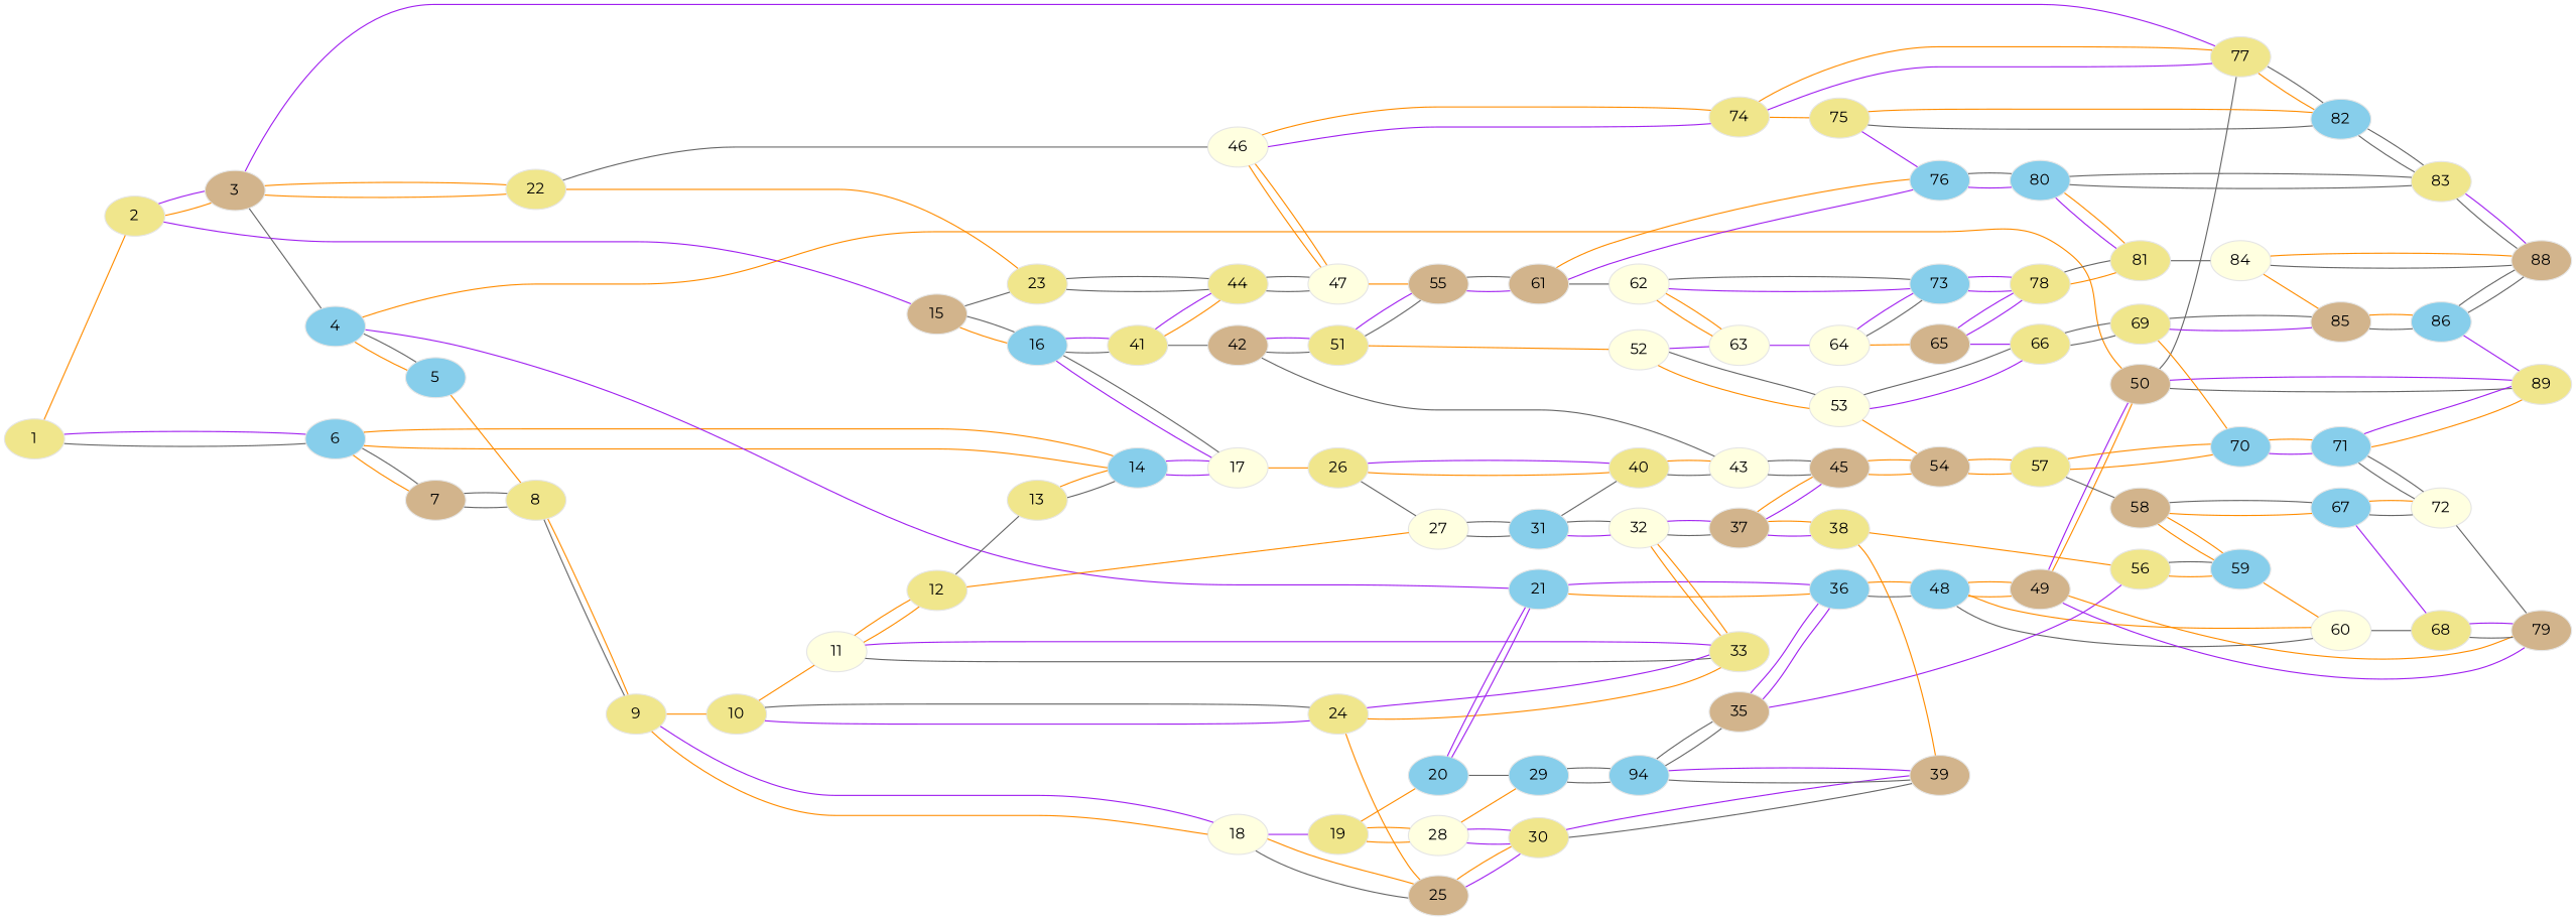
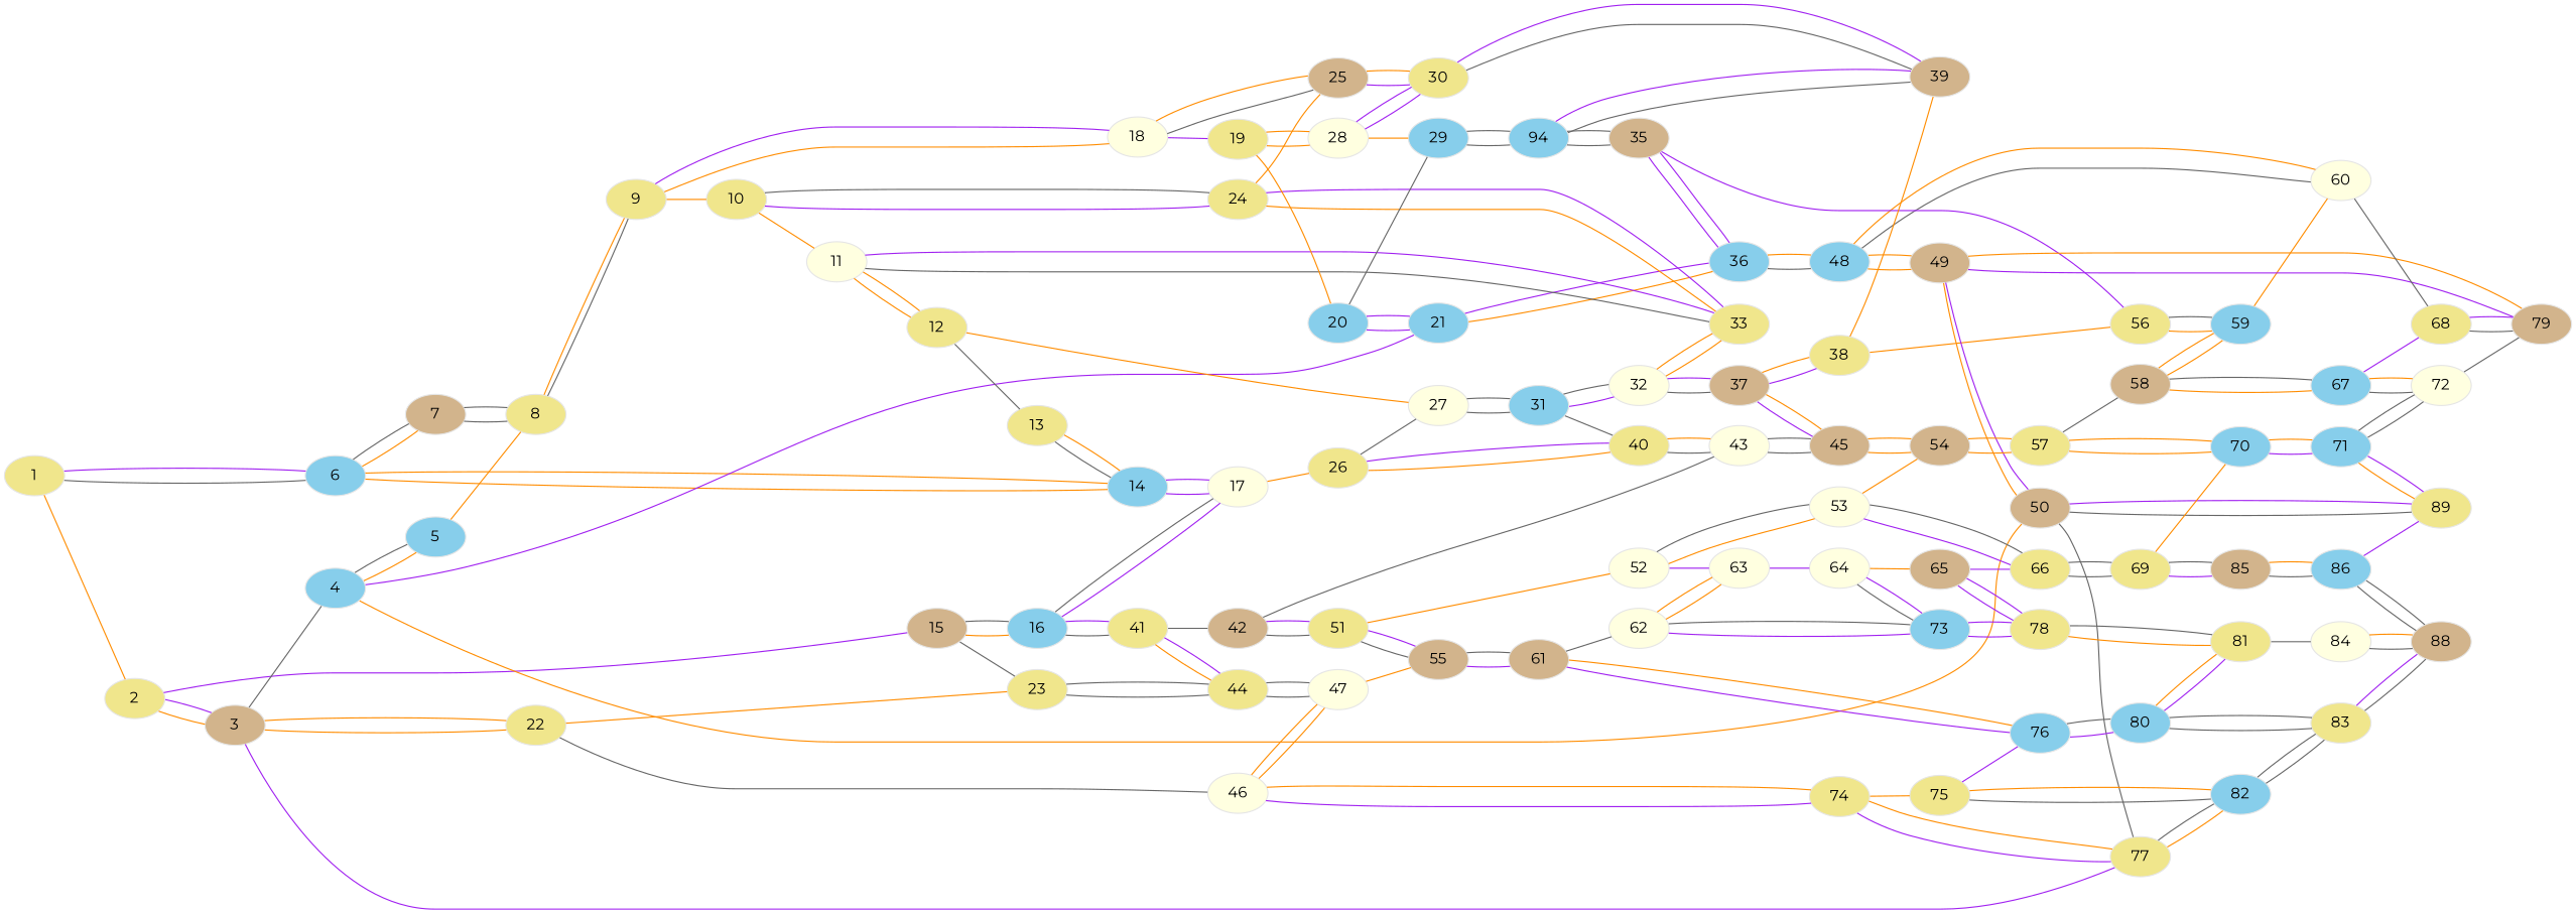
  graph {
    fontname=Montserrat
    rankdir=LR
    node [color=gray90 fillcolor=khaki fontname=Montserrat style=filled]
    edge [color=darkorange fontname=Montserrat]
    1
    2
    6 [fillcolor=skyblue]
    3 [fillcolor=tan]
    15 [fillcolor=tan]
    7 [fillcolor=tan]
    14 [fillcolor=skyblue]
    4 [fillcolor=skyblue]
    22
    77
    16 [fillcolor=skyblue]
    23
    5 [fillcolor=skyblue]
    21 [fillcolor=skyblue]
    50 [fillcolor=tan]
    46 [fillcolor=lightyellow]
    82 [fillcolor=skyblue]
    8
    36 [fillcolor=skyblue]
    n20 [label=89]
    9
    17 [fillcolor=lightyellow]
    10
    18 [fillcolor=lightyellow]
    11 [fillcolor=lightyellow]
    24
    19
    25 [fillcolor=tan]
    12
    33
    13
    27 [fillcolor=lightyellow]
    31 [fillcolor=skyblue]
    26
    41
    44
    42 [fillcolor=tan]
    40
    20 [fillcolor=skyblue]
    28 [fillcolor=lightyellow]
    30
    29 [fillcolor=skyblue]
    n43 [fillcolor=skyblue label=94]
    48 [fillcolor=skyblue]
    47 [fillcolor=lightyellow]
    74
    39 [fillcolor=tan]
    43 [fillcolor=lightyellow]
    32 [fillcolor=lightyellow]
    35 [fillcolor=tan]
    37 [fillcolor=tan]
    38
    45 [fillcolor=tan]
    56
    59 [fillcolor=skyblue]
    49 [fillcolor=tan]
    60 [fillcolor=lightyellow]
    54 [fillcolor=tan]
    51
    55 [fillcolor=tan]
    52 [fillcolor=lightyellow]
    57
    75
    61 [fillcolor=tan]
    79 [fillcolor=tan]
    68
    53 [fillcolor=lightyellow]
    63 [fillcolor=lightyellow]
    66
    64 [fillcolor=lightyellow]
    69
    58 [fillcolor=tan]
    70 [fillcolor=skyblue]
    62 [fillcolor=lightyellow]
    76 [fillcolor=skyblue]
    67 [fillcolor=skyblue]
    71 [fillcolor=skyblue]
    72 [fillcolor=lightyellow]
    73 [fillcolor=skyblue]
    80 [fillcolor=skyblue]
    78
    65 [fillcolor=tan]
    81
    85 [fillcolor=tan]
    86 [fillcolor=skyblue]
    83
    84 [fillcolor=lightyellow]
    88 [fillcolor=tan]
    1 -- 2
    1 -- 6 [color=gray40]
    1 -- 6 [color=purple]
    2 -- 3
    2 -- 3 [color=purple]
    2 -- 15 [color=purple]
    6 -- 7
    6 -- 7 [color=gray40]
    6 -- 14
    6 -- 14
    3 -- 4 [color=gray40]
    3 -- 22
    3 -- 22
    3 -- 77 [color=purple]
    15 -- 16
    15 -- 16 [color=gray40]
    15 -- 23 [color=gray40]
    7 -- 8 [color=gray40]
    7 -- 8 [color=gray40]
    14 -- 17 [color=purple]
    14 -- 17 [color=purple]
    4 -- 5
    4 -- 5 [color=gray40]
    4 -- 21 [color=purple]
    4 -- 50
    22 -- 23
    22 -- 46 [color=gray40]
    77 -- 82
    77 -- 82 [color=gray40]
    16 -- 17 [color=purple]
    16 -- 17 [color=gray40]
    16 -- 41 [color=gray40]
    16 -- 41 [color=purple]
    23 -- 44 [color=gray40]
    23 -- 44 [color=gray40]
    5 -- 8
    21 -- 36
    21 -- 36 [color=purple]
    50 -- 77 [color=gray40]
    50 -- n20 [color=gray40]
    50 -- n20 [color=purple]
    46 -- 47
    46 -- 47
    46 -- 74 [color=purple]
    46 -- 74
    82 -- 83 [color=gray40]
    82 -- 83 [color=gray40]
    8 -- 9 [color=gray40]
    8 -- 9
    36 -- 48 [color=gray40]
    36 -- 48
    9 -- 10
    9 -- 18
    9 -- 18 [color=purple]
    17 -- 26
    10 -- 11
    10 -- 24 [color=purple]
    10 -- 24 [color=gray40]
    18 -- 19 [color=purple]
    18 -- 25 [color=gray40]
    18 -- 25
    11 -- 12
    11 -- 12
    11 -- 33 [color=gray40]
    11 -- 33 [color=purple]
    24 -- 25
    24 -- 33
    24 -- 33 [color=purple]
    19 -- 20
    19 -- 28
    19 -- 28
    25 -- 30 [color=purple]
    25 -- 30
    12 -- 13 [color=gray40]
    12 -- 27
    13 -- 14 [color=gray40]
    13 -- 14
    27 -- 31 [color=gray40]
    27 -- 31 [color=gray40]
    31 -- 40 [color=gray40]
    31 -- 32 [color=purple]
    31 -- 32 [color=gray40]
    26 -- 27 [color=gray40]
    26 -- 40
    26 -- 40 [color=purple]
    41 -- 44
    41 -- 44 [color=purple]
    41 -- 42 [color=gray40]
    44 -- 47 [color=gray40]
    44 -- 47 [color=gray40]
    42 -- 43 [color=gray40]
    42 -- 51 [color=gray40]
    42 -- 51 [color=purple]
    40 -- 43 [color=gray40]
    40 -- 43
    20 -- 21 [color=purple]
    20 -- 21 [color=purple]
    20 -- 29 [color=gray40]
    28 -- 30 [color=purple]
    28 -- 30 [color=purple]
    28 -- 29
    30 -- 39 [color=gray40]
    30 -- 39 [color=purple]
    29 -- n43 [color=gray40]
    29 -- n43 [color=gray40]
    n43 -- 39 [color=gray40]
    n43 -- 39 [color=purple]
    n43 -- 35 [color=gray40]
    n43 -- 35 [color=gray40]
    48 -- 49
    48 -- 49
    48 -- 60 [color=gray40]
    48 -- 60
    47 -- 55
    74 -- 77 [color=purple]
    74 -- 77
    74 -- 75
    43 -- 45 [color=gray40]
    43 -- 45 [color=gray40]
    32 -- 33
    32 -- 33
    32 -- 37 [color=gray40]
    32 -- 37 [color=purple]
    35 -- 36 [color=purple]
    35 -- 36 [color=purple]
    35 -- 56 [color=purple]
    37 -- 38 [color=purple]
    37 -- 38
    37 -- 45 [color=purple]
    37 -- 45
    38 -- 39
    38 -- 56
    45 -- 54
    45 -- 54
    56 -- 59
    56 -- 59 [color=gray40]
    59 -- 60
    49 -- 50
    49 -- 50 [color=purple]
    49 -- 79 [color=purple]
    49 -- 79
    60 -- 68 [color=gray40]
    54 -- 57
    54 -- 57
    51 -- 55 [color=gray40]
    51 -- 55 [color=purple]
    51 -- 52
    55 -- 61 [color=purple]
    55 -- 61 [color=gray40]
    52 -- 53
    52 -- 53 [color=gray40]
    52 -- 63 [color=purple]
    57 -- 58 [color=gray40]
    57 -- 70
    57 -- 70
    75 -- 82 [color=gray40]
    75 -- 82
    75 -- 76 [color=purple]
    61 -- 62 [color=gray40]
    61 -- 76 [color=purple]
    61 -- 76
    68 -- 79 [color=gray40]
    68 -- 79 [color=purple]
    53 -- 54
    53 -- 66 [color=purple]
    53 -- 66 [color=gray40]
    63 -- 64 [color=purple]
    66 -- 69 [color=gray40]
    66 -- 69 [color=gray40]
    64 -- 73 [color=gray40]
    64 -- 73 [color=purple]
    64 -- 65
    69 -- 70
    69 -- 85 [color=purple]
    69 -- 85 [color=gray40]
    58 -- 59
    58 -- 59
    58 -- 67
    58 -- 67 [color=gray40]
    70 -- 71 [color=purple]
    70 -- 71
    62 -- 63
    62 -- 63
    62 -- 73 [color=purple]
    62 -- 73 [color=gray40]
    76 -- 80 [color=purple]
    76 -- 80 [color=gray40]
    67 -- 68 [color=purple]
    67 -- 72 [color=gray40]
    67 -- 72
    71 -- n20
    71 -- n20 [color=purple]
    71 -- 72 [color=gray40]
    71 -- 72 [color=gray40]
    72 -- 79 [color=gray40]
    73 -- 78 [color=purple]
    73 -- 78 [color=purple]
    80 -- 81 [color=purple]
    80 -- 81
    80 -- 83 [color=gray40]
    80 -- 83 [color=gray40]
    78 -- 81
    78 -- 81 [color=gray40]
    65 -- 66 [color=purple]
    65 -- 78 [color=purple]
    65 -- 78 [color=purple]
    81 -- 84 [color=gray40]
    85 -- 86 [color=gray40]
    85 -- 86
    86 -- n20 [color=purple]
    86 -- 88 [color=gray40]
    86 -- 88 [color=gray40]
    83 -- 88 [color=gray40]
    83 -- 88 [color=purple]
-   84 -- 85
    84 -- 88 [color=gray40]
    84 -- 88
  }
